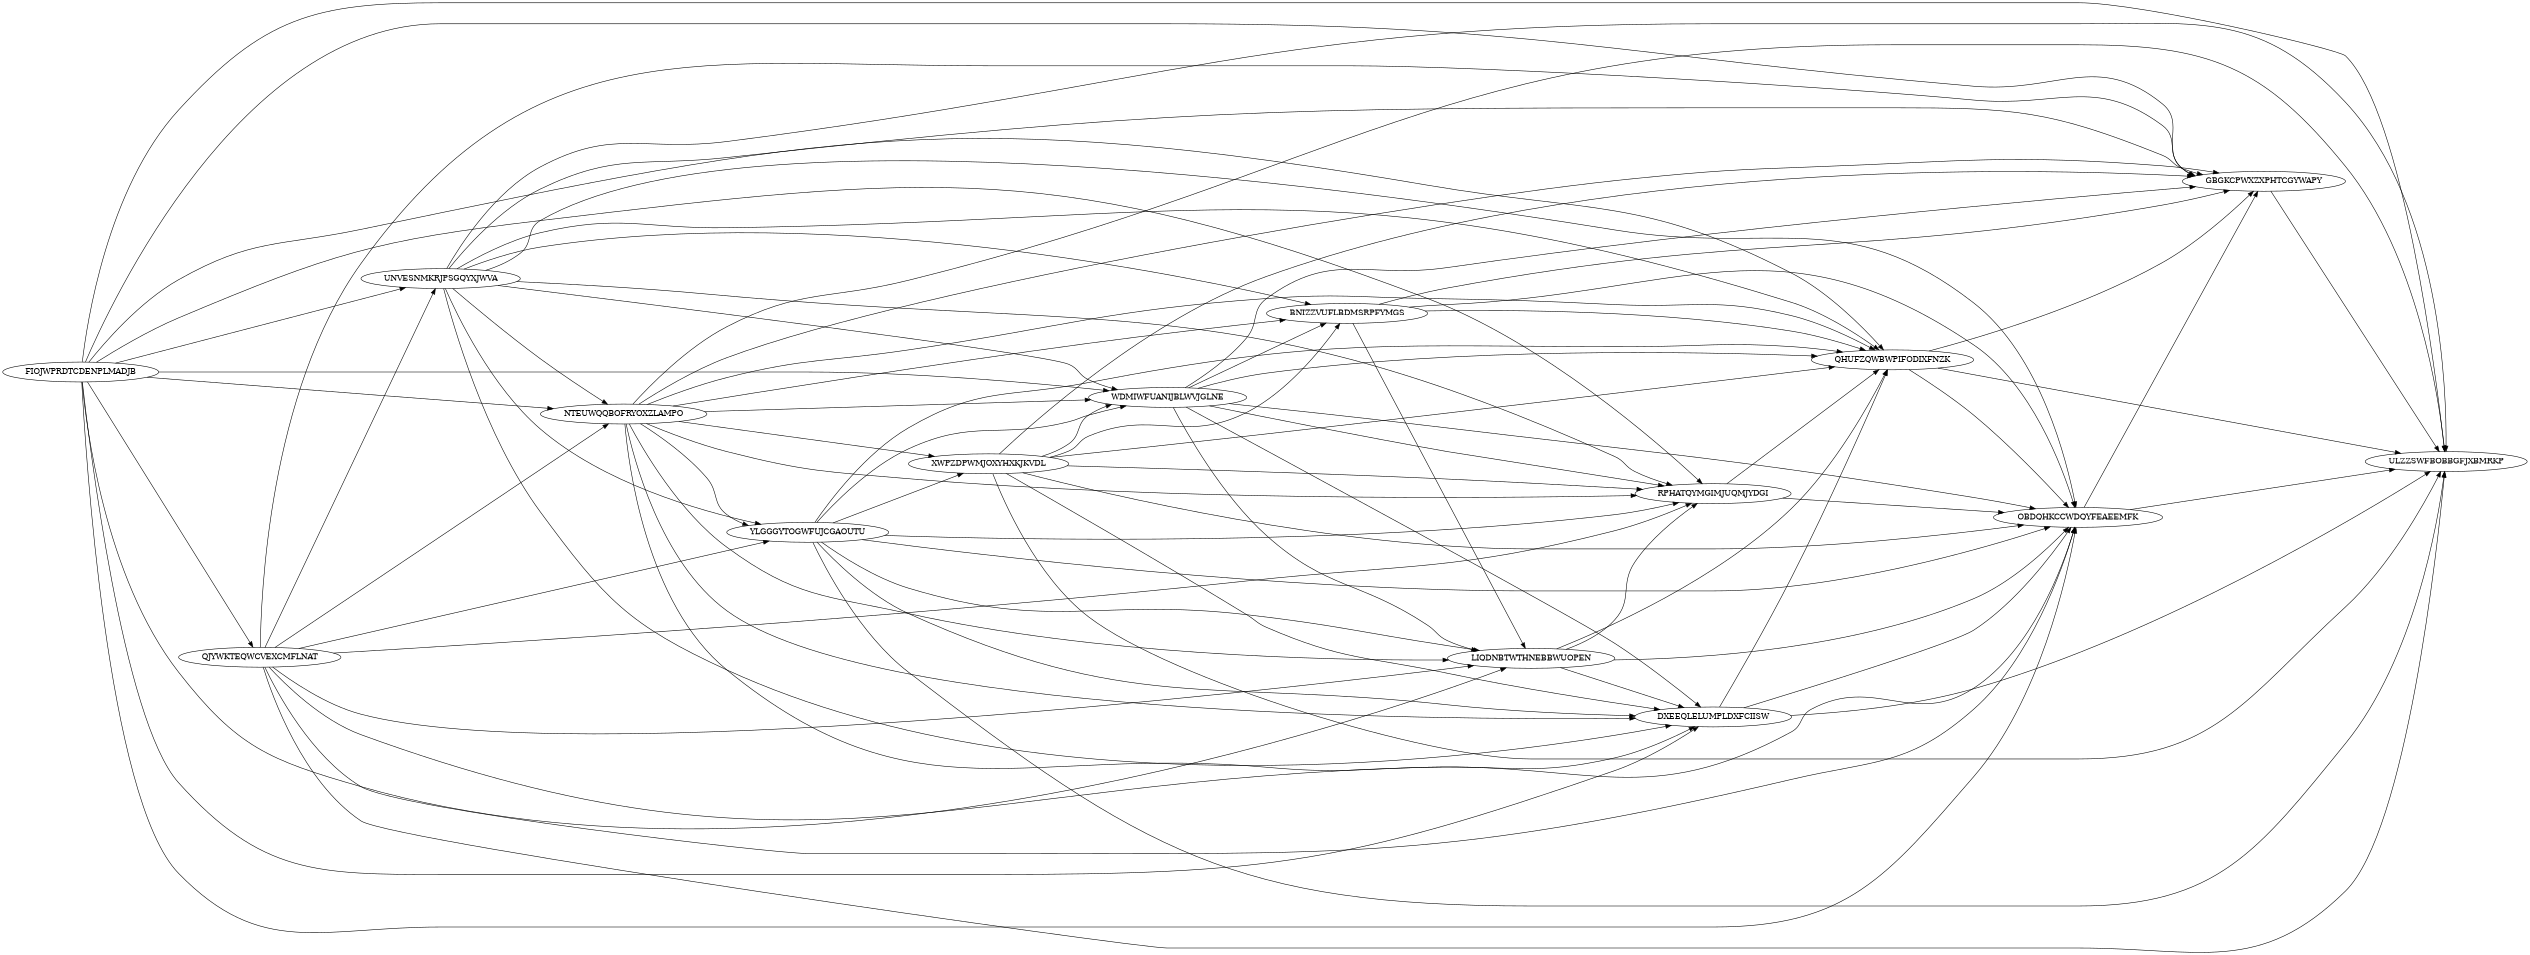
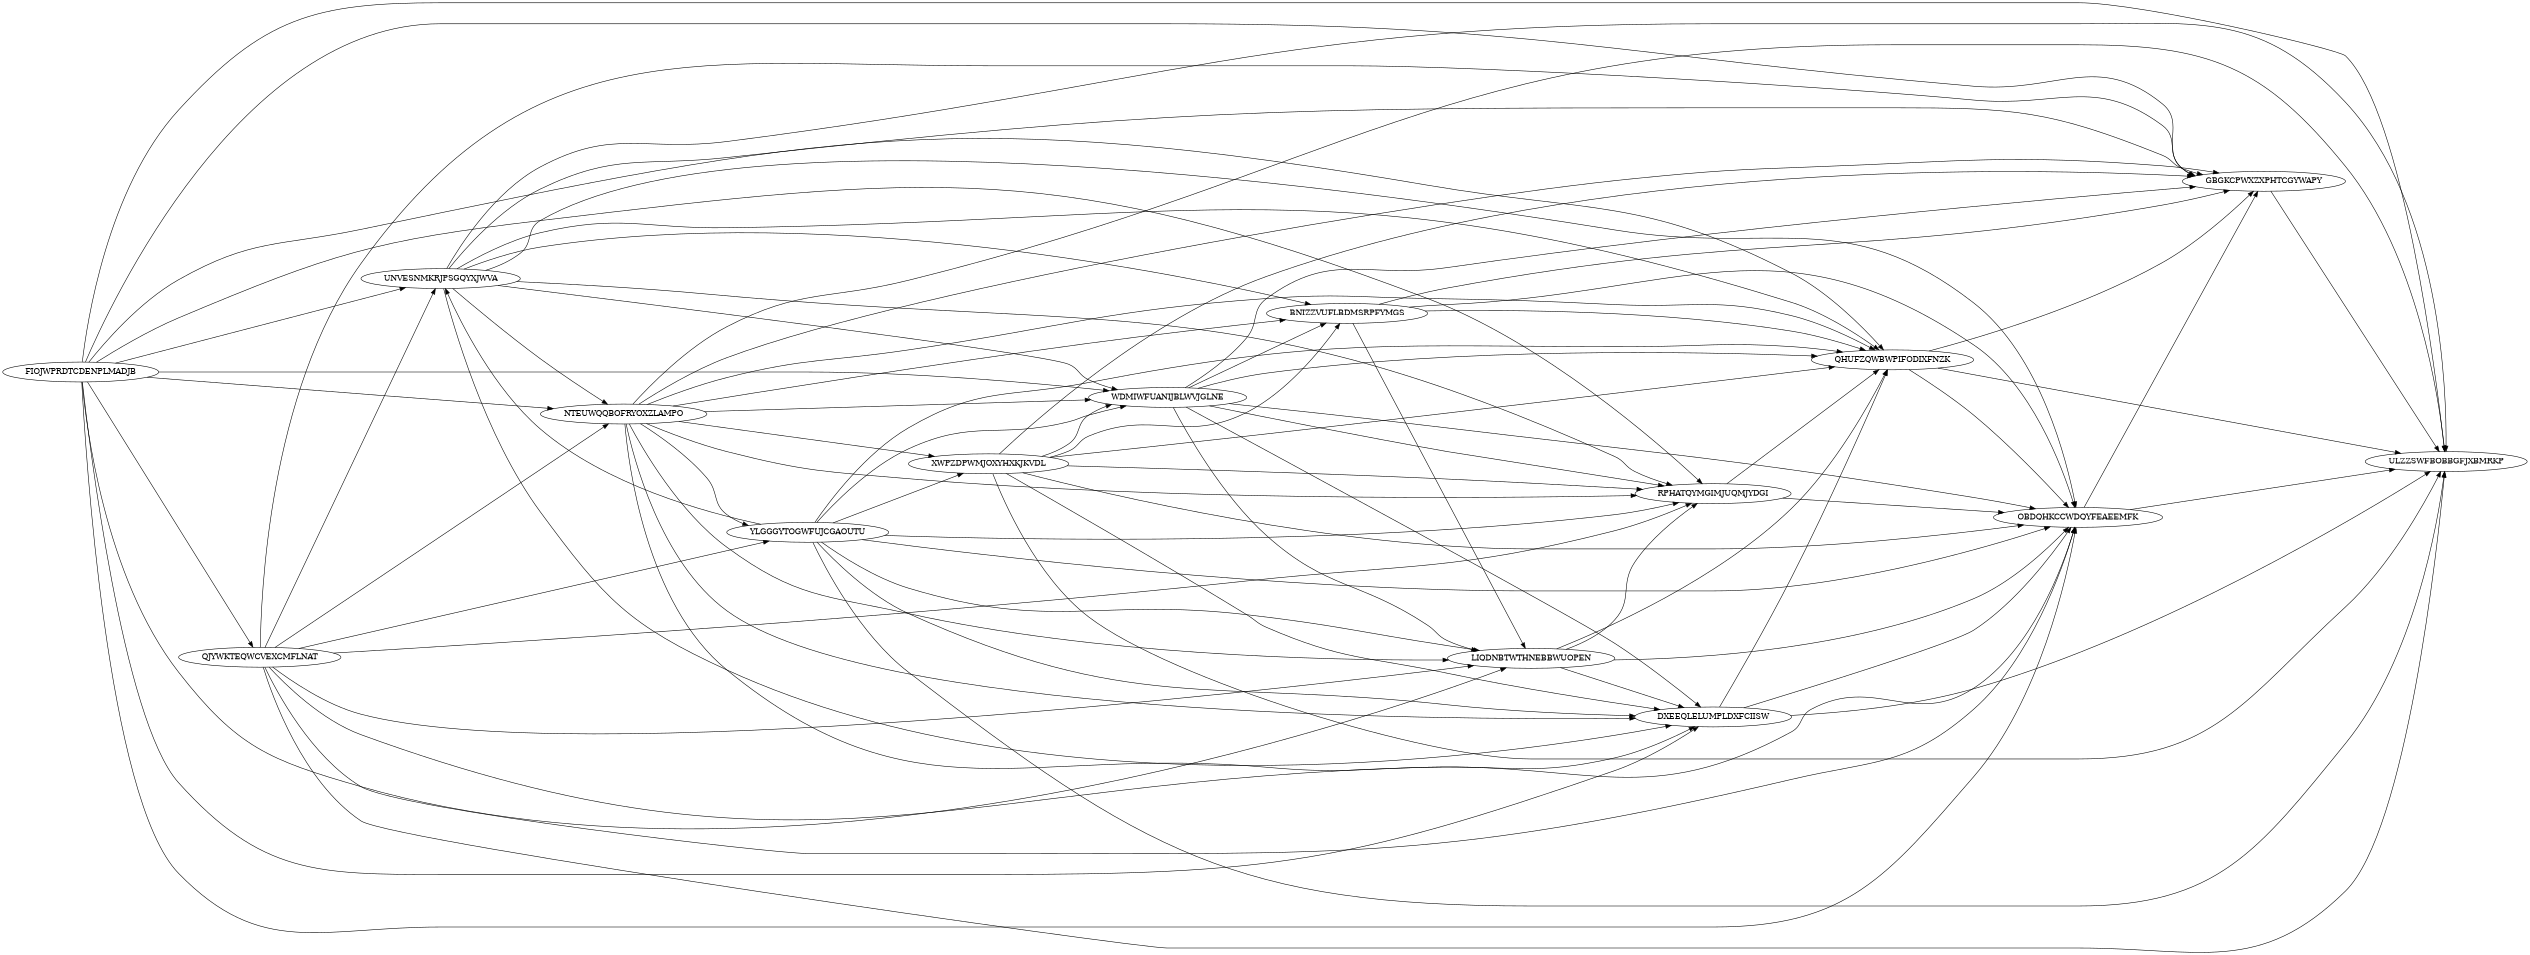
  digraph {
    rankdir=LR
    node [Weight=12]
    edge [Weight=11]
    FIOJWPRDTCDENPLMADJB [Weight=14]
    QJYWKTEQWCVEXCMFLNAT
    UNVESNMKRJPSGQYXJWVA
    NTEUWQQBOFRYOXZLAMPO [Weight=19]
    WDMIWFUANIJBLWVJGLNE [Weight=10]
    LIQDNBTWTHNEBBWUOPEN [Weight=10]
    DXEEQLELUMPLDXFCIISW [Weight=11]
    RPHATQYMGIMJUQMJYDGI [Weight=18]
    QHUFZQWBWPIFODIXFNZK [Weight=18]
    OBDQHKCCWDQYFEAEEMFK
    GBGKCPWXZXPHTCGYWAPY [Weight=14]
    ULZZSWFBOBBGFJXBMRKP [Weight=17]
    YLGGGYTOGWFUJCGAOUTU
    BNIZZVUFLBDMSRPFYMGS [Weight=13]
    XWPZDPWMJOXYHXKJKVDL [Weight=13]
    FIOJWPRDTCDENPLMADJB -> QJYWKTEQWCVEXCMFLNAT [Weight=14]
    FIOJWPRDTCDENPLMADJB -> UNVESNMKRJPSGQYXJWVA [Weight=20]
    FIOJWPRDTCDENPLMADJB -> NTEUWQQBOFRYOXZLAMPO [Weight=18]
    FIOJWPRDTCDENPLMADJB -> WDMIWFUANIJBLWVJGLNE [Weight=17]
    FIOJWPRDTCDENPLMADJB -> LIQDNBTWTHNEBBWUOPEN [Weight=12]
    FIOJWPRDTCDENPLMADJB -> DXEEQLELUMPLDXFCIISW [Weight=17]
    FIOJWPRDTCDENPLMADJB -> RPHATQYMGIMJUQMJYDGI
    FIOJWPRDTCDENPLMADJB -> QHUFZQWBWPIFODIXFNZK [Weight=16]
    FIOJWPRDTCDENPLMADJB -> OBDQHKCCWDQYFEAEEMFK
    FIOJWPRDTCDENPLMADJB -> GBGKCPWXZXPHTCGYWAPY [Weight=20]
    FIOJWPRDTCDENPLMADJB -> ULZZSWFBOBBGFJXBMRKP
    QJYWKTEQWCVEXCMFLNAT -> UNVESNMKRJPSGQYXJWVA [Weight=20]
    QJYWKTEQWCVEXCMFLNAT -> NTEUWQQBOFRYOXZLAMPO [Weight=13]
    QJYWKTEQWCVEXCMFLNAT -> LIQDNBTWTHNEBBWUOPEN
    QJYWKTEQWCVEXCMFLNAT -> DXEEQLELUMPLDXFCIISW [Weight=13]
    QJYWKTEQWCVEXCMFLNAT -> RPHATQYMGIMJUQMJYDGI [Weight=17]
    QJYWKTEQWCVEXCMFLNAT -> OBDQHKCCWDQYFEAEEMFK [Weight=10]
    QJYWKTEQWCVEXCMFLNAT -> GBGKCPWXZXPHTCGYWAPY [Weight=17]
    QJYWKTEQWCVEXCMFLNAT -> ULZZSWFBOBBGFJXBMRKP [Weight=19]
    QJYWKTEQWCVEXCMFLNAT -> YLGGGYTOGWFUJCGAOUTU [Weight=15]
    UNVESNMKRJPSGQYXJWVA -> NTEUWQQBOFRYOXZLAMPO
    UNVESNMKRJPSGQYXJWVA -> WDMIWFUANIJBLWVJGLNE [Weight=17]
    UNVESNMKRJPSGQYXJWVA -> DXEEQLELUMPLDXFCIISW [Weight=17]
    UNVESNMKRJPSGQYXJWVA -> RPHATQYMGIMJUQMJYDGI [Weight=10]
    UNVESNMKRJPSGQYXJWVA -> QHUFZQWBWPIFODIXFNZK [Weight=13]
    UNVESNMKRJPSGQYXJWVA -> OBDQHKCCWDQYFEAEEMFK [Weight=12]
    UNVESNMKRJPSGQYXJWVA -> GBGKCPWXZXPHTCGYWAPY [Weight=15]
    UNVESNMKRJPSGQYXJWVA -> ULZZSWFBOBBGFJXBMRKP [Weight=13]
-   UNVESNMKRJPSGQYXJWVA -> YLGGGYTOGWFUJCGAOUTU
+   YLGGGYTOGWFUJCGAOUTU -> UNVESNMKRJPSGQYXJWVA
    UNVESNMKRJPSGQYXJWVA -> BNIZZVUFLBDMSRPFYMGS [Weight=16]
    NTEUWQQBOFRYOXZLAMPO -> WDMIWFUANIJBLWVJGLNE [Weight=13]
    NTEUWQQBOFRYOXZLAMPO -> LIQDNBTWTHNEBBWUOPEN [Weight=14]
    NTEUWQQBOFRYOXZLAMPO -> DXEEQLELUMPLDXFCIISW [Weight=16]
    NTEUWQQBOFRYOXZLAMPO -> RPHATQYMGIMJUQMJYDGI [Weight=10]
    NTEUWQQBOFRYOXZLAMPO -> QHUFZQWBWPIFODIXFNZK [Weight=19]
    NTEUWQQBOFRYOXZLAMPO -> OBDQHKCCWDQYFEAEEMFK [Weight=10]
    NTEUWQQBOFRYOXZLAMPO -> GBGKCPWXZXPHTCGYWAPY [Weight=15]
    NTEUWQQBOFRYOXZLAMPO -> ULZZSWFBOBBGFJXBMRKP [Weight=18]
    NTEUWQQBOFRYOXZLAMPO -> YLGGGYTOGWFUJCGAOUTU [Weight=12]
    NTEUWQQBOFRYOXZLAMPO -> BNIZZVUFLBDMSRPFYMGS
    NTEUWQQBOFRYOXZLAMPO -> XWPZDPWMJOXYHXKJKVDL [Weight=17]
    WDMIWFUANIJBLWVJGLNE -> LIQDNBTWTHNEBBWUOPEN [Weight=19]
    WDMIWFUANIJBLWVJGLNE -> DXEEQLELUMPLDXFCIISW [Weight=17]
    WDMIWFUANIJBLWVJGLNE -> RPHATQYMGIMJUQMJYDGI [Weight=13]
    WDMIWFUANIJBLWVJGLNE -> QHUFZQWBWPIFODIXFNZK [Weight=19]
    WDMIWFUANIJBLWVJGLNE -> OBDQHKCCWDQYFEAEEMFK [Weight=14]
    WDMIWFUANIJBLWVJGLNE -> GBGKCPWXZXPHTCGYWAPY [Weight=15]
    WDMIWFUANIJBLWVJGLNE -> BNIZZVUFLBDMSRPFYMGS [Weight=10]
    LIQDNBTWTHNEBBWUOPEN -> DXEEQLELUMPLDXFCIISW [Weight=10]
    LIQDNBTWTHNEBBWUOPEN -> RPHATQYMGIMJUQMJYDGI [Weight=16]
    LIQDNBTWTHNEBBWUOPEN -> QHUFZQWBWPIFODIXFNZK [Weight=16]
    LIQDNBTWTHNEBBWUOPEN -> OBDQHKCCWDQYFEAEEMFK [Weight=20]
    DXEEQLELUMPLDXFCIISW -> QHUFZQWBWPIFODIXFNZK [Weight=18]
    DXEEQLELUMPLDXFCIISW -> OBDQHKCCWDQYFEAEEMFK
    DXEEQLELUMPLDXFCIISW -> ULZZSWFBOBBGFJXBMRKP [Weight=14]
    RPHATQYMGIMJUQMJYDGI -> QHUFZQWBWPIFODIXFNZK
    RPHATQYMGIMJUQMJYDGI -> OBDQHKCCWDQYFEAEEMFK [Weight=18]
    QHUFZQWBWPIFODIXFNZK -> OBDQHKCCWDQYFEAEEMFK [Weight=18]
    QHUFZQWBWPIFODIXFNZK -> GBGKCPWXZXPHTCGYWAPY [Weight=15]
    QHUFZQWBWPIFODIXFNZK -> ULZZSWFBOBBGFJXBMRKP [Weight=13]
    OBDQHKCCWDQYFEAEEMFK -> GBGKCPWXZXPHTCGYWAPY [Weight=17]
    OBDQHKCCWDQYFEAEEMFK -> ULZZSWFBOBBGFJXBMRKP [Weight=20]
    GBGKCPWXZXPHTCGYWAPY -> ULZZSWFBOBBGFJXBMRKP
    YLGGGYTOGWFUJCGAOUTU -> WDMIWFUANIJBLWVJGLNE [Weight=19]
    YLGGGYTOGWFUJCGAOUTU -> LIQDNBTWTHNEBBWUOPEN [Weight=15]
    YLGGGYTOGWFUJCGAOUTU -> DXEEQLELUMPLDXFCIISW [Weight=14]
    YLGGGYTOGWFUJCGAOUTU -> RPHATQYMGIMJUQMJYDGI [Weight=15]
    YLGGGYTOGWFUJCGAOUTU -> QHUFZQWBWPIFODIXFNZK [Weight=17]
    YLGGGYTOGWFUJCGAOUTU -> OBDQHKCCWDQYFEAEEMFK [Weight=16]
    YLGGGYTOGWFUJCGAOUTU -> ULZZSWFBOBBGFJXBMRKP
    YLGGGYTOGWFUJCGAOUTU -> XWPZDPWMJOXYHXKJKVDL [Weight=18]
    BNIZZVUFLBDMSRPFYMGS -> LIQDNBTWTHNEBBWUOPEN
    BNIZZVUFLBDMSRPFYMGS -> QHUFZQWBWPIFODIXFNZK [Weight=20]
    BNIZZVUFLBDMSRPFYMGS -> OBDQHKCCWDQYFEAEEMFK [Weight=12]
    BNIZZVUFLBDMSRPFYMGS -> GBGKCPWXZXPHTCGYWAPY [Weight=12]
    XWPZDPWMJOXYHXKJKVDL -> WDMIWFUANIJBLWVJGLNE [Weight=12]
    XWPZDPWMJOXYHXKJKVDL -> DXEEQLELUMPLDXFCIISW [Weight=10]
    XWPZDPWMJOXYHXKJKVDL -> RPHATQYMGIMJUQMJYDGI [Weight=13]
    XWPZDPWMJOXYHXKJKVDL -> QHUFZQWBWPIFODIXFNZK [Weight=12]
    XWPZDPWMJOXYHXKJKVDL -> OBDQHKCCWDQYFEAEEMFK [Weight=20]
    XWPZDPWMJOXYHXKJKVDL -> GBGKCPWXZXPHTCGYWAPY [Weight=16]
    XWPZDPWMJOXYHXKJKVDL -> ULZZSWFBOBBGFJXBMRKP [Weight=17]
    XWPZDPWMJOXYHXKJKVDL -> BNIZZVUFLBDMSRPFYMGS [Weight=19]
  }
